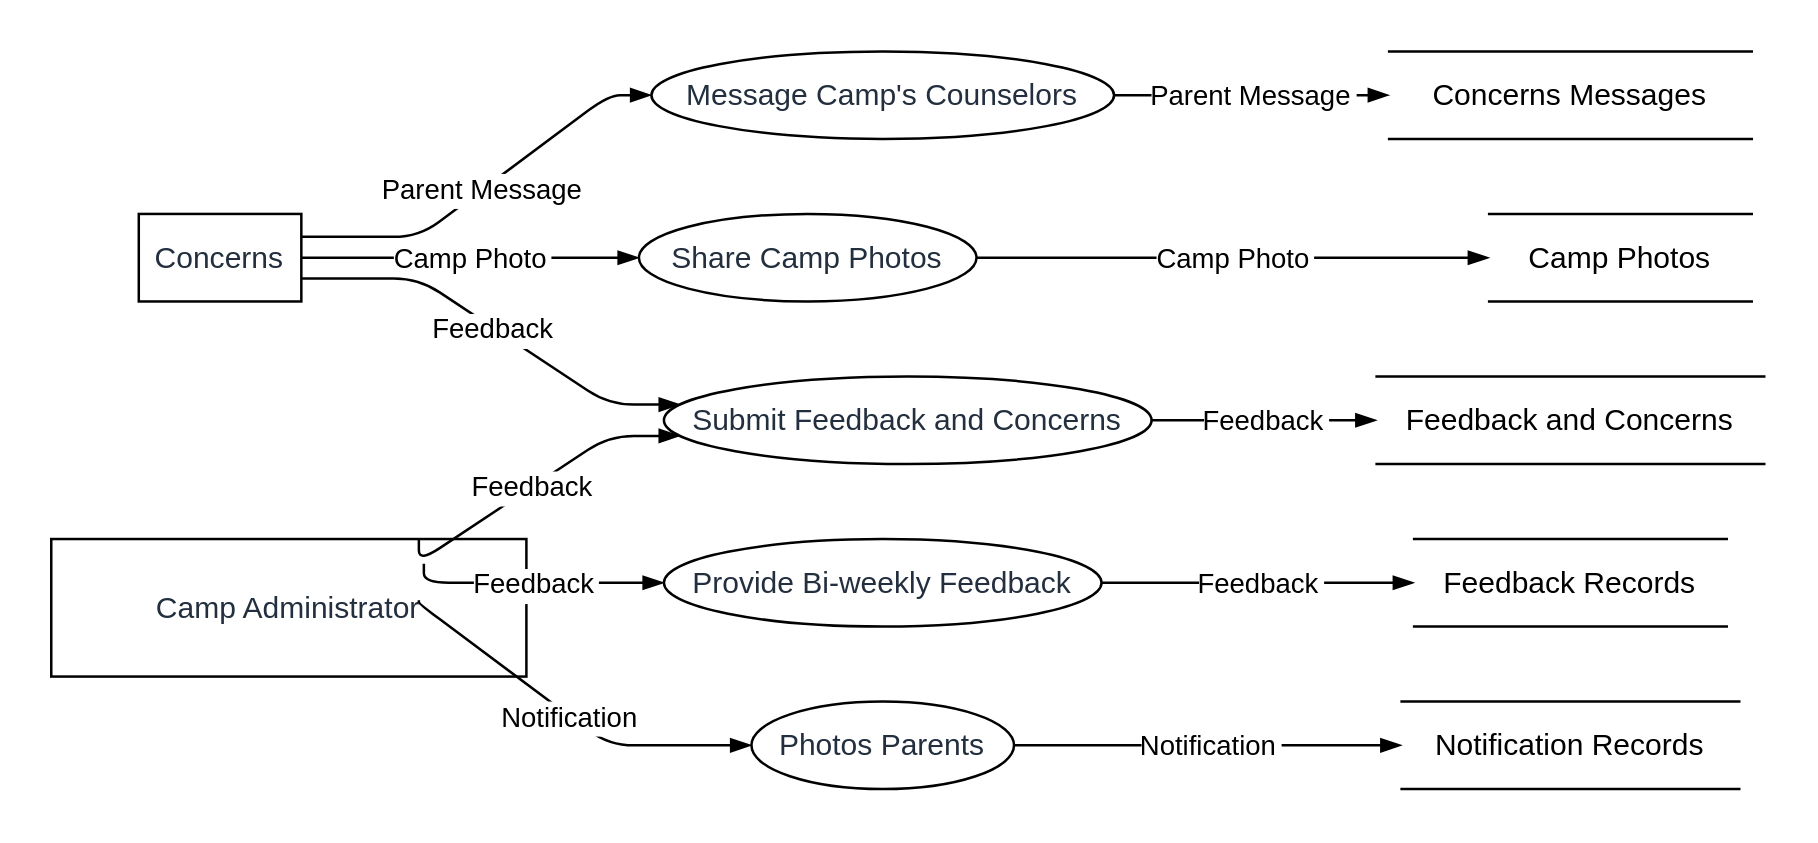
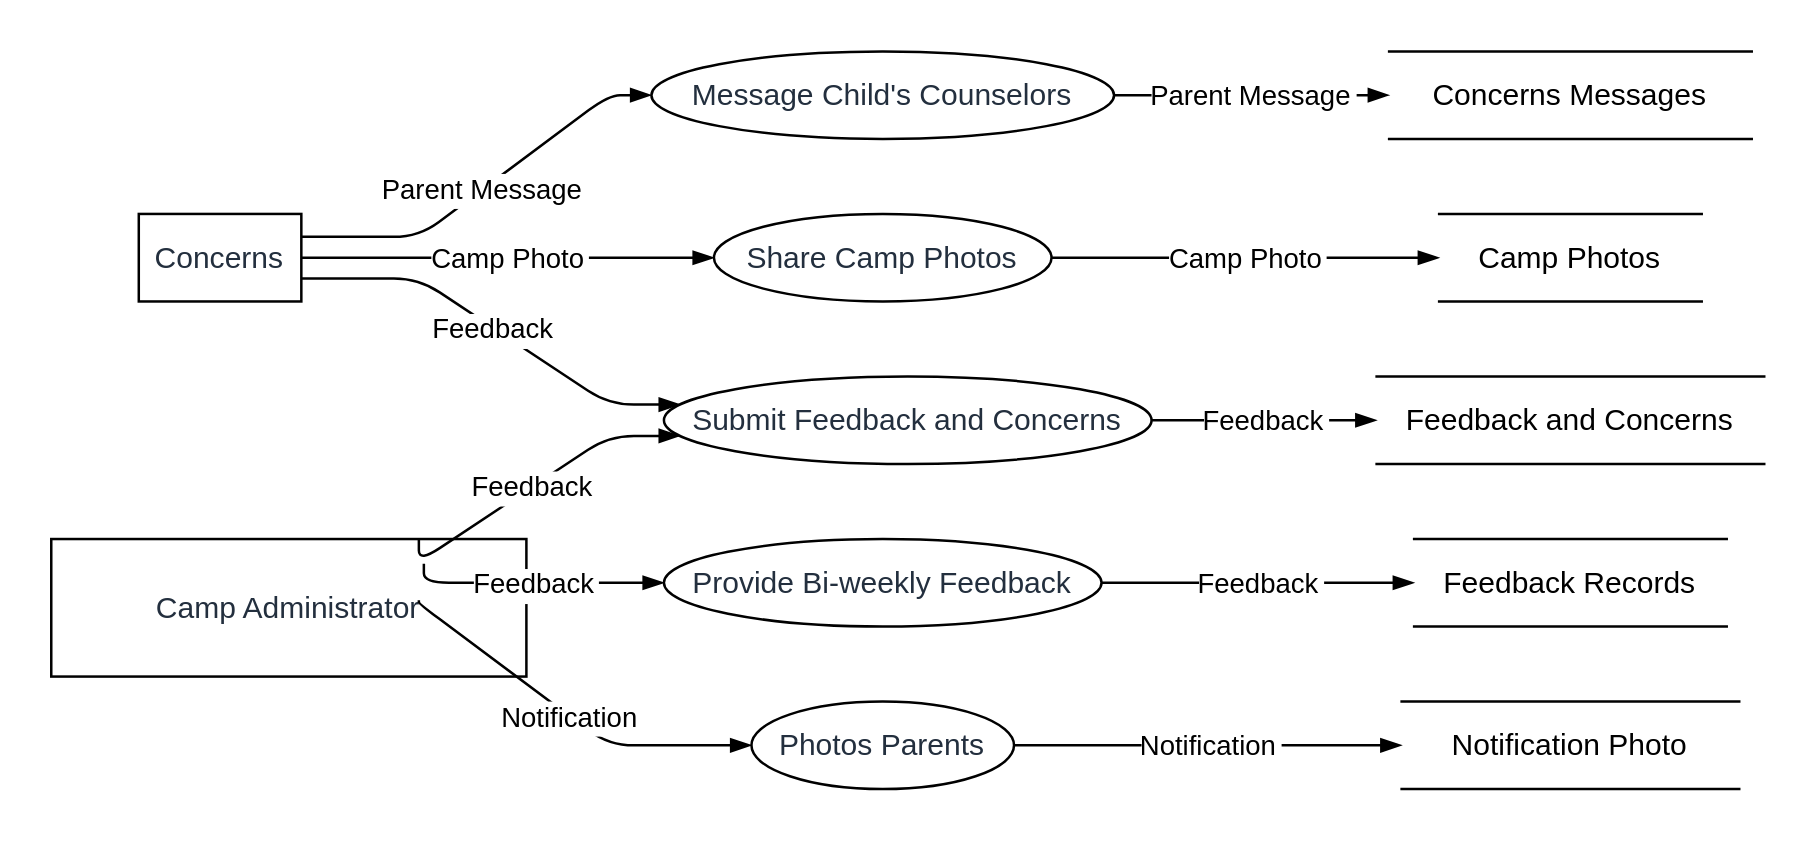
  <mxCell id="0" />
  <mxCell id="1" parent="0" />
  <mxCell id="2" value="Concerns" style="shape=rectangle;whiteSpace=wrap;html=1;fillColor=#ffffff;strokeColor=#000000;align=center;verticalAlign=middle;fontColor=#232F3E;" vertex="1" parent="1"><mxGeometry x="55" y="85" width="65" height="35" as="geometry" /></mxCell>
  <mxCell id="3" value="Camp Administrator" style="shape=rectangle;whiteSpace=wrap;html=1;fillColor=#ffffff;strokeColor=#000000;align=center;verticalAlign=middle;fontColor=#232F3E;" vertex="1" parent="1"><mxGeometry x="20" y="215" width="190" height="55" as="geometry" /></mxCell>
- <mxCell id="4" value="Message Camp's Counselors" style="shape=ellipse;perimeter=ellipsePerimeter;whiteSpace=wrap;html=1;fillColor=#ffffff;strokeColor=#000000;align=center;verticalAlign=middle;fontColor=#232F3E;" vertex="1" parent="1"><mxGeometry x="260" width="185" height="35" as="geometry" y="20" /></mxCell>
- <mxCell id="5" value="Share Camp Photos" style="shape=ellipse;perimeter=ellipsePerimeter;whiteSpace=wrap;html=1;fillColor=#ffffff;strokeColor=#000000;align=center;verticalAlign=middle;fontColor=#232F3E;" vertex="1" parent="1"><mxGeometry x="255" y="85" width="135" height="35" as="geometry" /></mxCell>
+ <mxCell id="4" value="Message Child's Counselors" style="shape=ellipse;perimeter=ellipsePerimeter;whiteSpace=wrap;html=1;fillColor=#ffffff;strokeColor=#000000;align=center;verticalAlign=middle;fontColor=#232F3E;" vertex="1" parent="1"><mxGeometry x="260" width="185" height="35" as="geometry" y="20" /></mxCell>
+ <mxCell id="5" value="Share Camp Photos" style="shape=ellipse;perimeter=ellipsePerimeter;whiteSpace=wrap;html=1;fillColor=#ffffff;strokeColor=#000000;align=center;verticalAlign=middle;fontColor=#232F3E;" vertex="1" parent="1"><mxGeometry x="285" y="85" width="135" height="35" as="geometry" /></mxCell>
  <mxCell id="6" value="Provide Bi-weekly Feedback" style="shape=ellipse;perimeter=ellipsePerimeter;whiteSpace=wrap;html=1;fillColor=#ffffff;strokeColor=#000000;align=center;verticalAlign=middle;fontColor=#232F3E;" vertex="1" parent="1"><mxGeometry x="265" y="215" width="175" height="35" as="geometry" /></mxCell>
  <mxCell id="7" value="Photos Parents" style="shape=ellipse;perimeter=ellipsePerimeter;whiteSpace=wrap;html=1;fillColor=#ffffff;strokeColor=#000000;align=center;verticalAlign=middle;fontColor=#232F3E;" vertex="1" parent="1"><mxGeometry x="300" y="280" width="105" height="35" as="geometry" /></mxCell>
  <mxCell id="8" value="Submit Feedback and Concerns" style="shape=ellipse;perimeter=ellipsePerimeter;whiteSpace=wrap;html=1;fillColor=#ffffff;strokeColor=#000000;align=center;verticalAlign=middle;fontColor=#232F3E;" vertex="1" parent="1"><mxGeometry x="265" y="150" width="195" height="35" as="geometry" /></mxCell>
  <mxCell id="9" value="Concerns Messages" style="html=1;dashed=0;whiteSpace=wrap;shape=partialRectangle;right=0;left=0;" vertex="1" parent="1"><mxGeometry x="555" width="145" height="35" as="geometry" y="20" /></mxCell>
- <mxCell id="10" value="Camp Photos" style="html=1;dashed=0;whiteSpace=wrap;shape=partialRectangle;right=0;left=0;" vertex="1" parent="1"><mxGeometry x="595" y="85" width="105" height="35" as="geometry" /></mxCell>
+ <mxCell id="10" value="Camp Photos" style="html=1;dashed=0;whiteSpace=wrap;shape=partialRectangle;right=0;left=0;" vertex="1" parent="1"><mxGeometry x="575" y="85" width="105" height="35" as="geometry" /></mxCell>
  <mxCell id="11" value="Feedback Records" style="html=1;dashed=0;whiteSpace=wrap;shape=partialRectangle;right=0;left=0;" vertex="1" parent="1"><mxGeometry x="565" y="215" width="125" height="35" as="geometry" /></mxCell>
- <mxCell id="12" value="Notification Records" style="html=1;dashed=0;whiteSpace=wrap;shape=partialRectangle;right=0;left=0;" vertex="1" parent="1"><mxGeometry x="560" y="280" width="135" height="35" as="geometry" /></mxCell>
+ <mxCell id="12" value="Notification Photo" style="html=1;dashed=0;whiteSpace=wrap;shape=partialRectangle;right=0;left=0;" vertex="1" parent="1"><mxGeometry x="560" y="280" width="135" height="35" as="geometry" /></mxCell>
  <mxCell id="13" value="Feedback and Concerns" style="html=1;dashed=0;whiteSpace=wrap;shape=partialRectangle;right=0;left=0;" vertex="1" parent="1"><mxGeometry x="550" y="150" width="155" height="35" as="geometry" /></mxCell>
  <mxCell id="14" value="Parent Message" style="endArrow=blockThin;endFill=1;fontSize=11;orthogonal=1;noEdgeStyle=1;" edge="1" parent="1" source="2" target="4"><mxGeometry relative="1" as="geometry"><Array as="points"><mxPoint x="167" y="94.167" /><mxPoint x="243" y="37.5" /></Array></mxGeometry></mxCell>
  <mxCell id="15" value="Camp Photo" style="endArrow=blockThin;endFill=1;fontSize=11;orthogonal=1;noEdgeStyle=1;" edge="1" parent="1" source="2" target="5"><mxGeometry relative="1" as="geometry"><Array as="points"><mxPoint x="169" y="102.5" /><mxPoint x="243" y="102.5" /></Array></mxGeometry></mxCell>
  <mxCell id="16" value="Feedback" style="endArrow=blockThin;endFill=1;fontSize=11;orthogonal=1;noEdgeStyle=1;" edge="1" parent="1" source="3" target="6"><mxGeometry relative="1" as="geometry"><Array as="points"><mxPoint x="169" y="232.5" /><mxPoint x="243" y="232.5" /></Array></mxGeometry></mxCell>
  <mxCell id="17" value="Notification" style="endArrow=blockThin;endFill=1;fontSize=11;orthogonal=1;noEdgeStyle=1;" edge="1" parent="1" source="3" target="7"><mxGeometry relative="1" as="geometry"><Array as="points"><mxPoint x="167" y="240.833" /><mxPoint x="243" y="297.5" /></Array></mxGeometry></mxCell>
  <mxCell id="18" value="Feedback" style="endArrow=blockThin;endFill=1;fontSize=11;orthogonal=1;noEdgeStyle=1;" edge="1" parent="1" source="2" target="8"><mxGeometry relative="1" as="geometry"><Array as="points"><mxPoint x="167" y="110.833" /><mxPoint x="243" y="161.25" /></Array></mxGeometry></mxCell>
  <mxCell id="19" value="Feedback" style="endArrow=blockThin;endFill=1;fontSize=11;orthogonal=1;noEdgeStyle=1;" edge="1" parent="1" source="3" target="8"><mxGeometry relative="1" as="geometry"><Array as="points"><mxPoint x="167" y="224.167" /><mxPoint x="243" y="173.75" /></Array></mxGeometry></mxCell>
  <mxCell id="20" value="Parent Message" style="endArrow=blockThin;endFill=1;fontSize=11;orthogonal=1;noEdgeStyle=1;" edge="1" parent="1" source="4" target="9"><mxGeometry relative="1" as="geometry"><Array as="points"><mxPoint x="462" y="37.5" /><mxPoint x="538" y="37.5" /></Array></mxGeometry></mxCell>
  <mxCell id="21" value="Camp Photo" style="endArrow=blockThin;endFill=1;fontSize=11;orthogonal=1;noEdgeStyle=1;" edge="1" parent="1" source="5" target="10"><mxGeometry relative="1" as="geometry"><Array as="points"><mxPoint x="462" y="102.5" /><mxPoint x="538" y="102.5" /></Array></mxGeometry></mxCell>
  <mxCell id="22" value="Feedback" style="endArrow=blockThin;endFill=1;fontSize=11;orthogonal=1;noEdgeStyle=1;" edge="1" parent="1" source="6" target="11"><mxGeometry relative="1" as="geometry"><Array as="points"><mxPoint x="462" y="232.5" /><mxPoint x="538" y="232.5" /></Array></mxGeometry></mxCell>
  <mxCell id="23" value="Notification" style="endArrow=blockThin;endFill=1;fontSize=11;orthogonal=1;noEdgeStyle=1;" edge="1" parent="1" source="7" target="12"><mxGeometry relative="1" as="geometry"><Array as="points"><mxPoint x="462" y="297.5" /><mxPoint x="538" y="297.5" /></Array></mxGeometry></mxCell>
  <mxCell id="24" value="Feedback" style="endArrow=blockThin;endFill=1;fontSize=11;orthogonal=1;noEdgeStyle=1;" edge="1" parent="1" source="8" target="13"><mxGeometry relative="1" as="geometry"><Array as="points"><mxPoint x="462" y="167.5" /><mxPoint x="538" y="167.5" /></Array></mxGeometry></mxCell>
